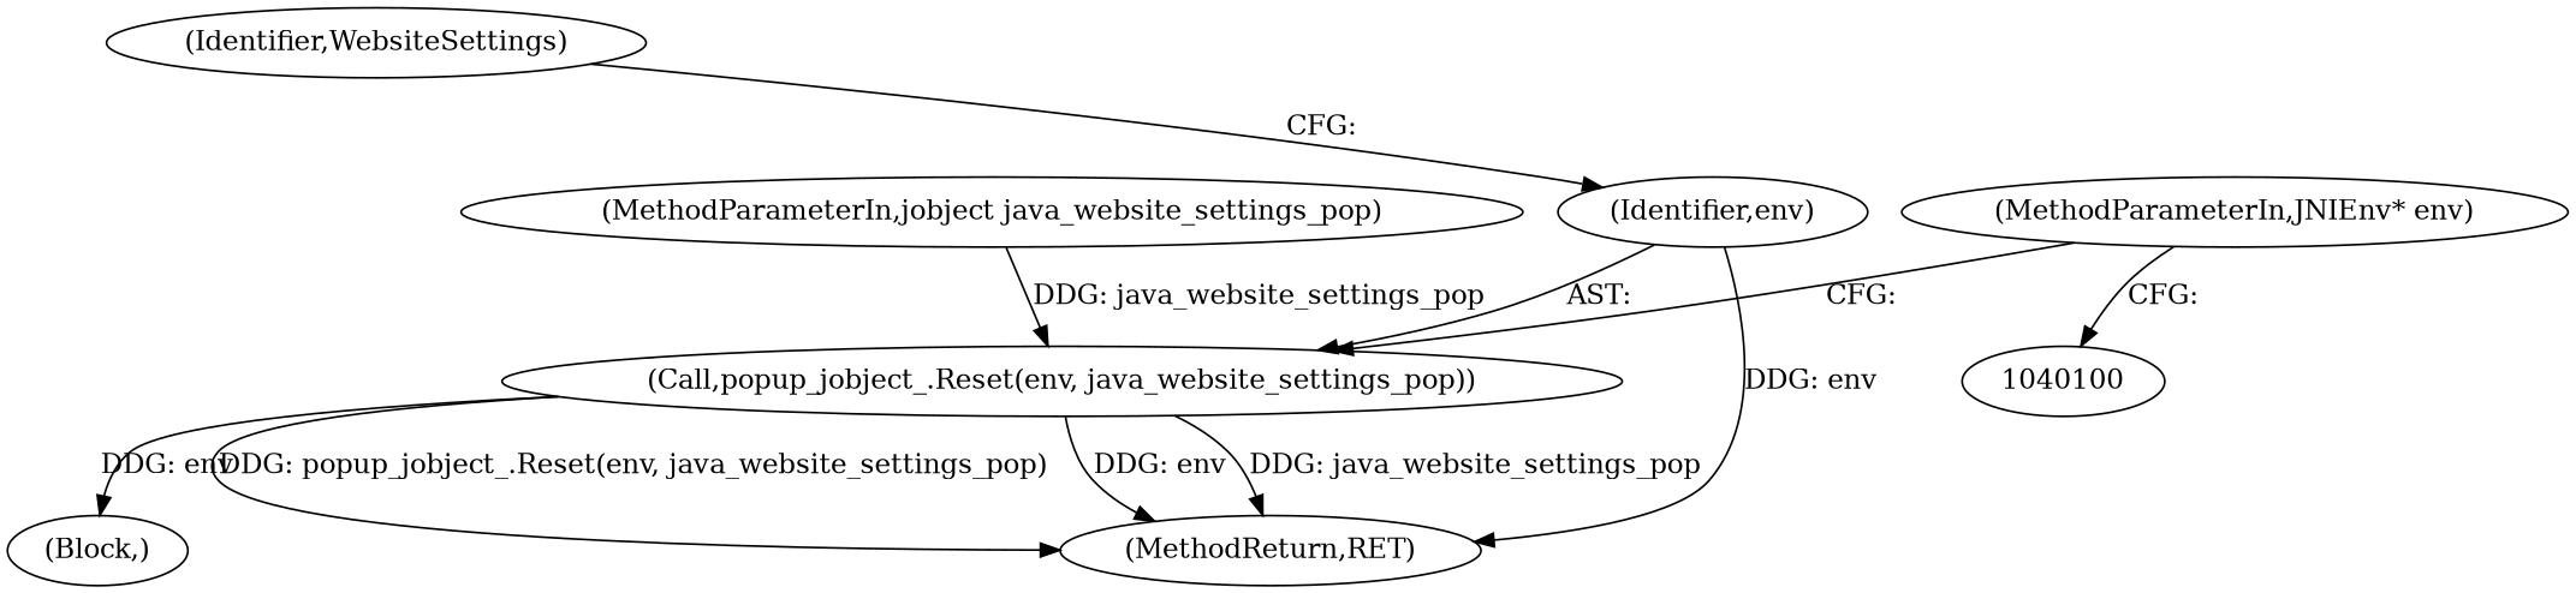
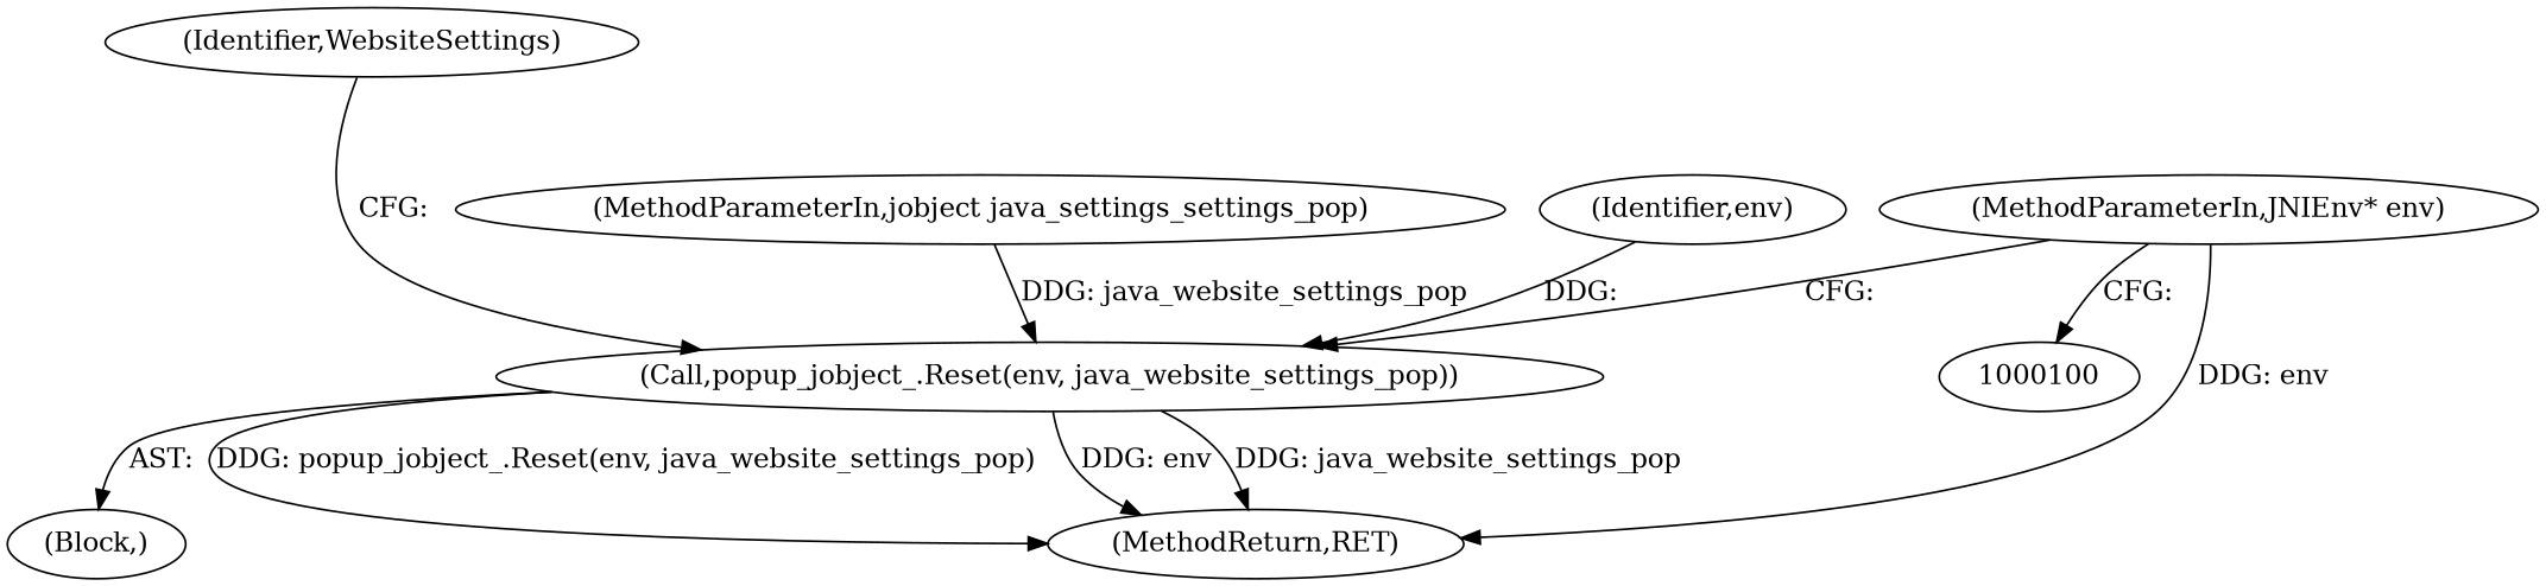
  digraph {
    n1 [label="(MethodParameterIn,JNIEnv* env)"]
    n2 [label="(Call,popup_jobject_.Reset(env, java_website_settings_pop))"]
    n3 [label="(MethodReturn,RET)"]
-   1000100 [label=1040100]
+   1000100
    n5 [label="(Block,)"]
    n6 [label="(Identifier,WebsiteSettings)"]
    n7 [label="(Identifier,env)"]
-   n8 [label="(MethodParameterIn,jobject java_website_settings_pop)"]
+   n8 [label="(MethodParameterIn,jobject java_settings_settings_pop)"]
    n1 -> n2 [label="CFG: "]
-   n7 -> n3 [label="DDG: env"]
+   n1 -> n3 [label="DDG: env"]
    n1 -> 1000100 [label="CFG: "]
    n2 -> n3 [label="DDG: popup_jobject_.Reset(env, java_website_settings_pop)"]
    n2 -> n3 [label="DDG: env"]
    n2 -> n3 [label="DDG: java_website_settings_pop"]
-   n2 -> n5 [label="DDG: env"]
-   n6 -> n7 [label="CFG: "]
-   n7 -> n2 [label="AST: "]
+   n2 -> n5 [label="AST: "]
+   n6 -> n2 [label="CFG: "]
+   n7 -> n2 [label="DDG: "]
    n8 -> n2 [label="DDG: java_website_settings_pop"]
  }
